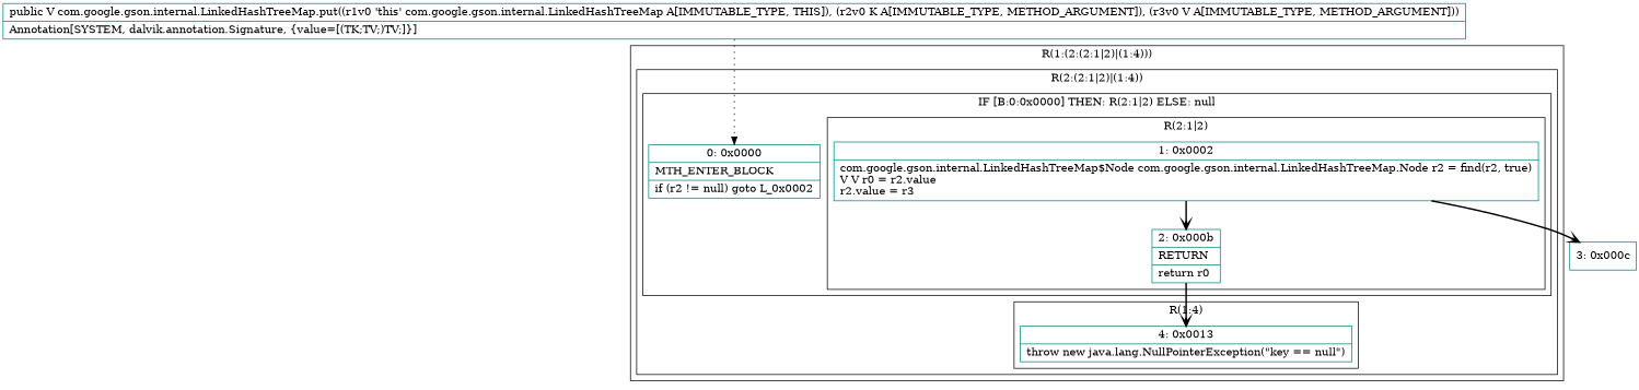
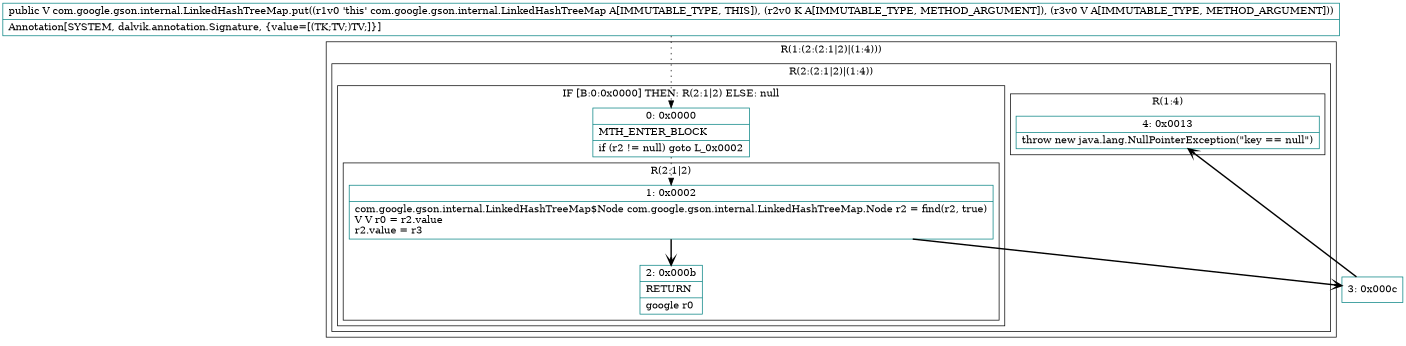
  digraph {
    node [color=teal shape=record]
    edge [arrowhead=vee style=bold]
    n1 [label="{1\:\ 0x0002|com.google.gson.internal.LinkedHashTreeMap$Node com.google.gson.internal.LinkedHashTreeMap.Node r2 = find(r2, true)\lV V r0 = r2.value\lr2.value = r3\l}"]
-   n2 [label="{2\:\ 0x000b|RETURN\l|return r0\l}"]
+   n2 [label="{2\:\ 0x000b|RETURN\l|google r0\l}"]
    n3 [label="{0\:\ 0x0000|MTH_ENTER_BLOCK\l|if (r2 != null) goto L_0x0002\l}"]
    n4 [label="{4\:\ 0x0013|throw new java.lang.NullPointerException(\"key == null\")\l}"]
    n5 [label="{3\:\ 0x000c}"]
    n6 [label="{public V com.google.gson.internal.LinkedHashTreeMap.put((r1v0 'this' com.google.gson.internal.LinkedHashTreeMap A[IMMUTABLE_TYPE, THIS]), (r2v0 K A[IMMUTABLE_TYPE, METHOD_ARGUMENT]), (r3v0 V A[IMMUTABLE_TYPE, METHOD_ARGUMENT]))  | Annotation[SYSTEM, dalvik.annotation.Signature, \{value=[(TK;TV;)TV;]\}]\l}"]
    subgraph cluster_1 {
      label="R(1:(2:(2:1|2)|(1:4)))"
      subgraph cluster_2 {
        label="R(2:(2:1|2)|(1:4))"
        subgraph cluster_3 {
          label="IF [B:0:0x0000] THEN: R(2:1|2) ELSE: null"
          n3
          subgraph cluster_4 {
            label="R(2:1|2)"
            n1
            n2
          }
        }
        subgraph cluster_5 {
          label="R(1:4)"
          n4
        }
      }
    }
    n1 -> n2
    n1 -> n5
-   n2 -> n4
+   n3 -> n1 [arrowhead=normal style=dotted]
+   n5 -> n4
    n6 -> n3 [arrowhead=normal style=dotted]
  }
